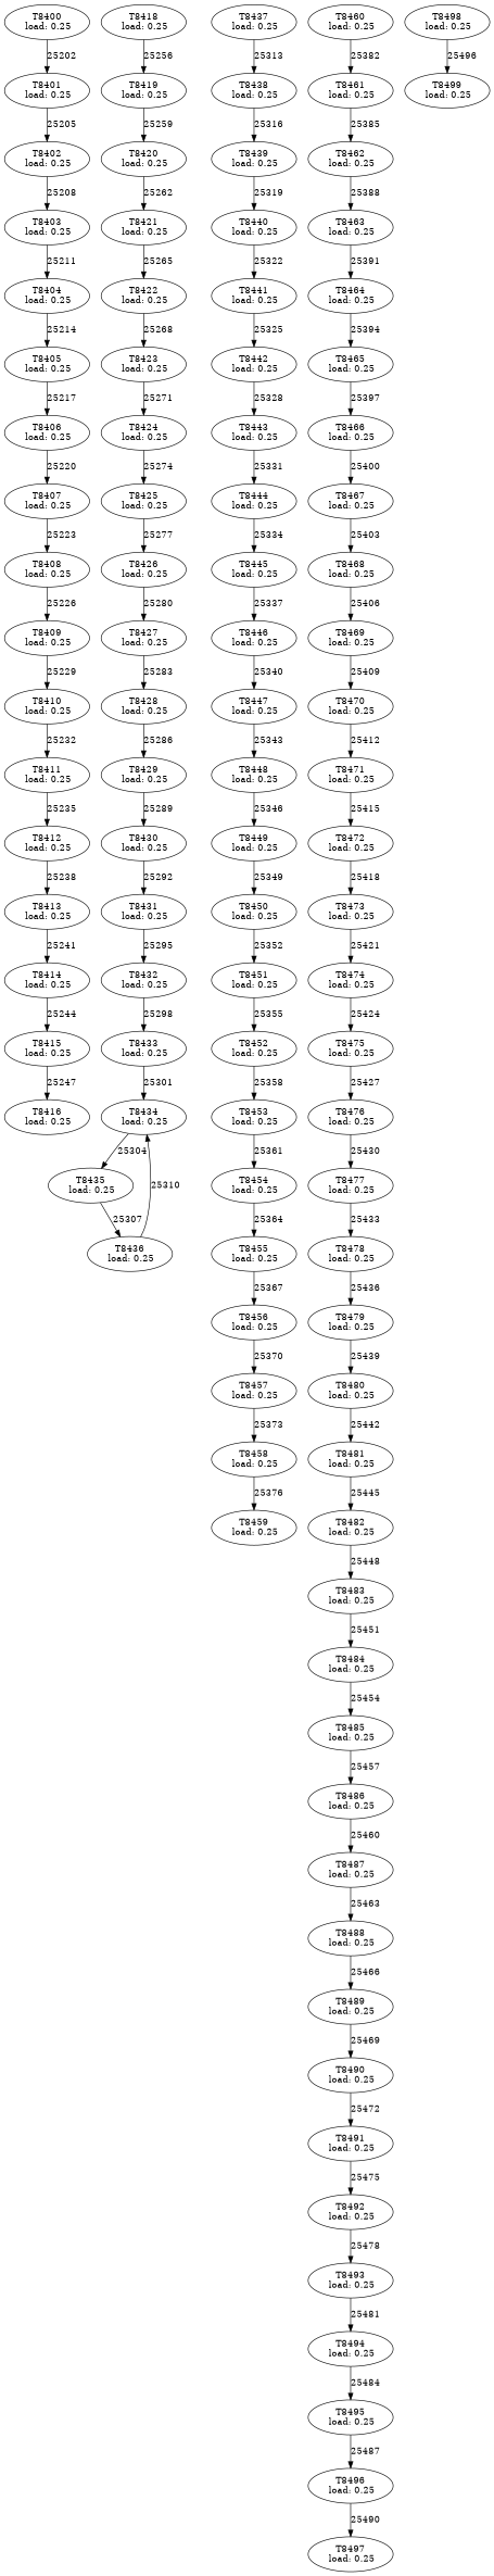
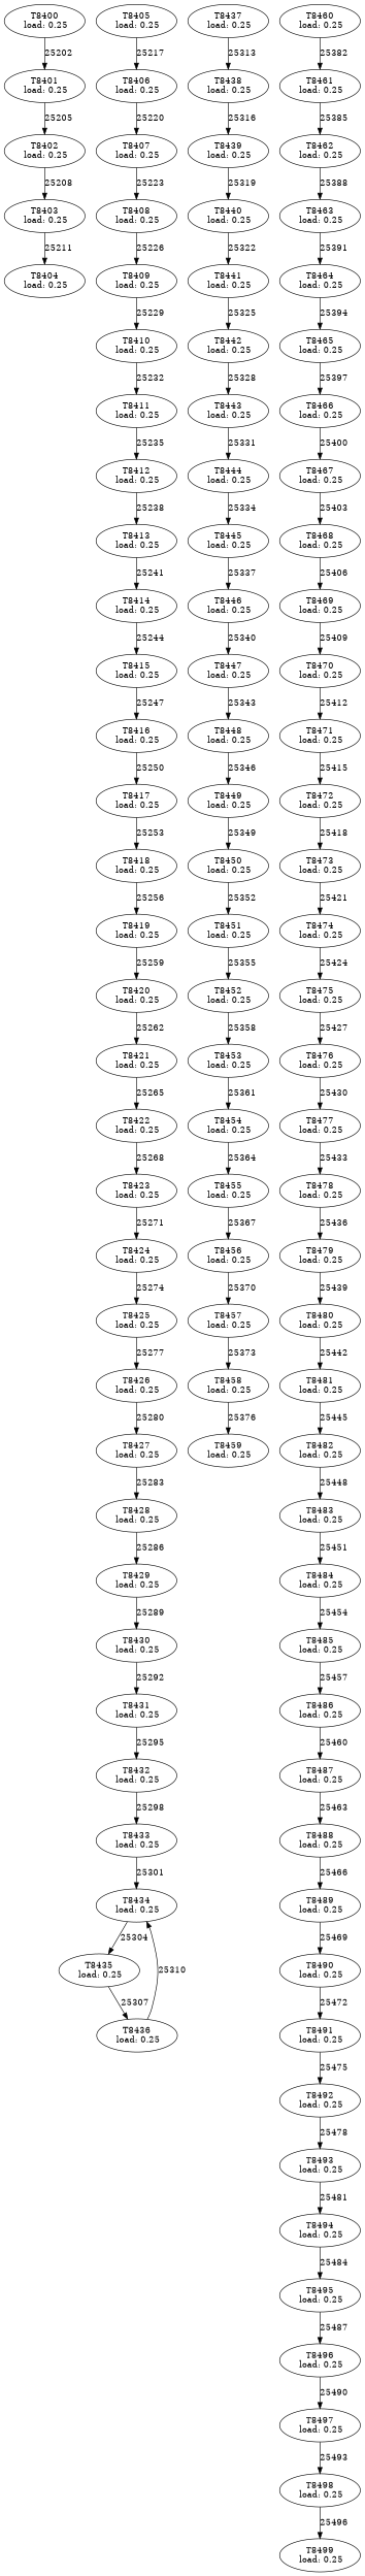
  digraph {
    n1 [label="T8400\n load: 0.25"]
    n2 [label="T8401\n load: 0.25"]
    n3 [label="T8402\n load: 0.25"]
    n4 [label="T8403\n load: 0.25"]
    n5 [label="T8404\n load: 0.25"]
    n6 [label="T8405\n load: 0.25"]
    n7 [label="T8406\n load: 0.25"]
    n8 [label="T8407\n load: 0.25"]
    n9 [label="T8408\n load: 0.25"]
    n10 [label="T8409\n load: 0.25"]
    n11 [label="T8410\n load: 0.25"]
    n12 [label="T8411\n load: 0.25"]
    n13 [label="T8412\n load: 0.25"]
    n14 [label="T8413\n load: 0.25"]
    n15 [label="T8414\n load: 0.25"]
    n16 [label="T8415\n load: 0.25"]
    n17 [label="T8416\n load: 0.25"]
+   n18 [label="T8417\n load: 0.25"]
    n19 [label="T8418\n load: 0.25"]
    n20 [label="T8419\n load: 0.25"]
    n21 [label="T8420\n load: 0.25"]
    n22 [label="T8421\n load: 0.25"]
    n23 [label="T8422\n load: 0.25"]
    n24 [label="T8423\n load: 0.25"]
    n25 [label="T8424\n load: 0.25"]
    n26 [label="T8425\n load: 0.25"]
    n27 [label="T8426\n load: 0.25"]
    n28 [label="T8427\n load: 0.25"]
    n29 [label="T8428\n load: 0.25"]
    n30 [label="T8429\n load: 0.25"]
    n31 [label="T8430\n load: 0.25"]
    n32 [label="T8431\n load: 0.25"]
    n33 [label="T8432\n load: 0.25"]
    n34 [label="T8433\n load: 0.25"]
    n35 [label="T8434\n load: 0.25"]
    n36 [label="T8435\n load: 0.25"]
    n37 [label="T8436\n load: 0.25"]
    n38 [label="T8437\n load: 0.25"]
    n39 [label="T8438\n load: 0.25"]
    n40 [label="T8439\n load: 0.25"]
    n41 [label="T8440\n load: 0.25"]
    n42 [label="T8441\n load: 0.25"]
    n43 [label="T8442\n load: 0.25"]
    n44 [label="T8443\n load: 0.25"]
    n45 [label="T8444\n load: 0.25"]
    n46 [label="T8445\n load: 0.25"]
    n47 [label="T8446\n load: 0.25"]
    n48 [label="T8447\n load: 0.25"]
    n49 [label="T8448\n load: 0.25"]
    n50 [label="T8449\n load: 0.25"]
    n51 [label="T8450\n load: 0.25"]
    n52 [label="T8451\n load: 0.25"]
    n53 [label="T8452\n load: 0.25"]
    n54 [label="T8453\n load: 0.25"]
    n55 [label="T8454\n load: 0.25"]
    n56 [label="T8455\n load: 0.25"]
    n57 [label="T8456\n load: 0.25"]
    n58 [label="T8457\n load: 0.25"]
    n59 [label="T8458\n load: 0.25"]
    n60 [label="T8459\n load: 0.25"]
    n61 [label="T8460\n load: 0.25"]
    n62 [label="T8461\n load: 0.25"]
    n63 [label="T8462\n load: 0.25"]
    n64 [label="T8463\n load: 0.25"]
    n65 [label="T8464\n load: 0.25"]
    n66 [label="T8465\n load: 0.25"]
    n67 [label="T8466\n load: 0.25"]
    n68 [label="T8467\n load: 0.25"]
    n69 [label="T8468\n load: 0.25"]
    n70 [label="T8469\n load: 0.25"]
    n71 [label="T8470\n load: 0.25"]
    n72 [label="T8471\n load: 0.25"]
    n73 [label="T8472\n load: 0.25"]
    n74 [label="T8473\n load: 0.25"]
    n75 [label="T8474\n load: 0.25"]
    n76 [label="T8475\n load: 0.25"]
    n77 [label="T8476\n load: 0.25"]
    n78 [label="T8477\n load: 0.25"]
    n79 [label="T8478\n load: 0.25"]
    n80 [label="T8479\n load: 0.25"]
    n81 [label="T8480\n load: 0.25"]
    n82 [label="T8481\n load: 0.25"]
    n83 [label="T8482\n load: 0.25"]
    n84 [label="T8483\n load: 0.25"]
    n85 [label="T8484\n load: 0.25"]
    n86 [label="T8485\n load: 0.25"]
    n87 [label="T8486\n load: 0.25"]
    n88 [label="T8487\n load: 0.25"]
    n89 [label="T8488\n load: 0.25"]
    n90 [label="T8489\n load: 0.25"]
    n91 [label="T8490\n load: 0.25"]
    n92 [label="T8491\n load: 0.25"]
    n93 [label="T8492\n load: 0.25"]
    n94 [label="T8493\n load: 0.25"]
    n95 [label="T8494\n load: 0.25"]
    n96 [label="T8495\n load: 0.25"]
    n97 [label="T8496\n load: 0.25"]
    n98 [label="T8497\n load: 0.25"]
    n99 [label="T8498\n load: 0.25"]
    n100 [label="T8499\n load: 0.25"]
    n1 -> n2 [label=25202]
    n2 -> n3 [label=25205]
    n3 -> n4 [label=25208]
    n4 -> n5 [label=25211]
-   n5 -> n6 [label=25214]
    n6 -> n7 [label=25217]
    n7 -> n8 [label=25220]
    n8 -> n9 [label=25223]
    n9 -> n10 [label=25226]
    n10 -> n11 [label=25229]
    n11 -> n12 [label=25232]
    n12 -> n13 [label=25235]
    n13 -> n14 [label=25238]
    n14 -> n15 [label=25241]
    n15 -> n16 [label=25244]
    n16 -> n17 [label=25247]
+   n17 -> n18 [label=25250]
+   n18 -> n19 [label=25253]
    n19 -> n20 [label=25256]
    n20 -> n21 [label=25259]
    n21 -> n22 [label=25262]
    n22 -> n23 [label=25265]
    n23 -> n24 [label=25268]
    n24 -> n25 [label=25271]
    n25 -> n26 [label=25274]
    n26 -> n27 [label=25277]
    n27 -> n28 [label=25280]
    n28 -> n29 [label=25283]
    n29 -> n30 [label=25286]
    n30 -> n31 [label=25289]
    n31 -> n32 [label=25292]
    n32 -> n33 [label=25295]
    n33 -> n34 [label=25298]
    n34 -> n35 [label=25301]
    n35 -> n36 [label=25304]
    n36 -> n37 [label=25307]
    n37 -> n35 [label=25310]
    n38 -> n39 [label=25313]
    n39 -> n40 [label=25316]
    n40 -> n41 [label=25319]
    n41 -> n42 [label=25322]
    n42 -> n43 [label=25325]
    n43 -> n44 [label=25328]
    n44 -> n45 [label=25331]
    n45 -> n46 [label=25334]
    n46 -> n47 [label=25337]
    n47 -> n48 [label=25340]
    n48 -> n49 [label=25343]
    n49 -> n50 [label=25346]
    n50 -> n51 [label=25349]
    n51 -> n52 [label=25352]
    n52 -> n53 [label=25355]
    n53 -> n54 [label=25358]
    n54 -> n55 [label=25361]
    n55 -> n56 [label=25364]
    n56 -> n57 [label=25367]
    n57 -> n58 [label=25370]
    n58 -> n59 [label=25373]
    n59 -> n60 [label=25376]
    n61 -> n62 [label=25382]
    n62 -> n63 [label=25385]
    n63 -> n64 [label=25388]
    n64 -> n65 [label=25391]
    n65 -> n66 [label=25394]
    n66 -> n67 [label=25397]
    n67 -> n68 [label=25400]
    n68 -> n69 [label=25403]
    n69 -> n70 [label=25406]
    n70 -> n71 [label=25409]
    n71 -> n72 [label=25412]
    n72 -> n73 [label=25415]
    n73 -> n74 [label=25418]
    n74 -> n75 [label=25421]
    n75 -> n76 [label=25424]
    n76 -> n77 [label=25427]
    n77 -> n78 [label=25430]
    n78 -> n79 [label=25433]
    n79 -> n80 [label=25436]
    n80 -> n81 [label=25439]
    n81 -> n82 [label=25442]
    n82 -> n83 [label=25445]
    n83 -> n84 [label=25448]
    n84 -> n85 [label=25451]
    n85 -> n86 [label=25454]
    n86 -> n87 [label=25457]
    n87 -> n88 [label=25460]
    n88 -> n89 [label=25463]
    n89 -> n90 [label=25466]
    n90 -> n91 [label=25469]
    n91 -> n92 [label=25472]
    n92 -> n93 [label=25475]
    n93 -> n94 [label=25478]
    n94 -> n95 [label=25481]
    n95 -> n96 [label=25484]
    n96 -> n97 [label=25487]
    n97 -> n98 [label=25490]
+   n98 -> n99 [label=25493]
    n99 -> n100 [label=25496]
  }
